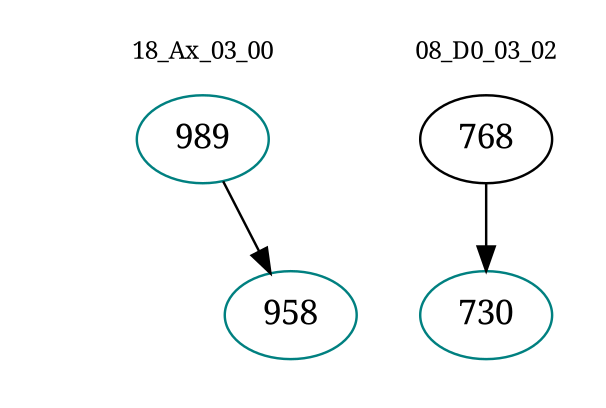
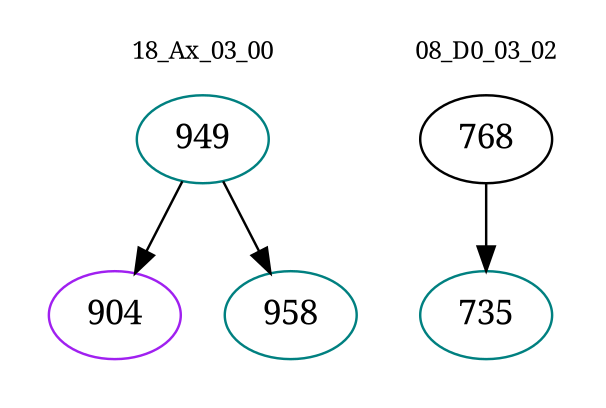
  digraph {
    fontname="Noto Serif"
    node [color=teal fontname="Noto Serif"]
    edge [color=black fontname="Noto Serif"]
-   n1 [label=989]
+   n1 [label=949]
+   n2 [color=purple label=904]
    n3 [label=958]
    n4 [color=black label=768]
-   n5 [label=730]
+   n5 [label=735]
    subgraph cluster_1 {
      color=white
      fontsize=10
      label="18_Ax_03_00"
      n1
+     n2
      n3
    }
    subgraph cluster_2 {
      color=white
      fontsize=10
      label="08_D0_03_02"
      n4
      n5
    }
+   n1 -> n2
    n1 -> n3
    n4 -> n5
  }
